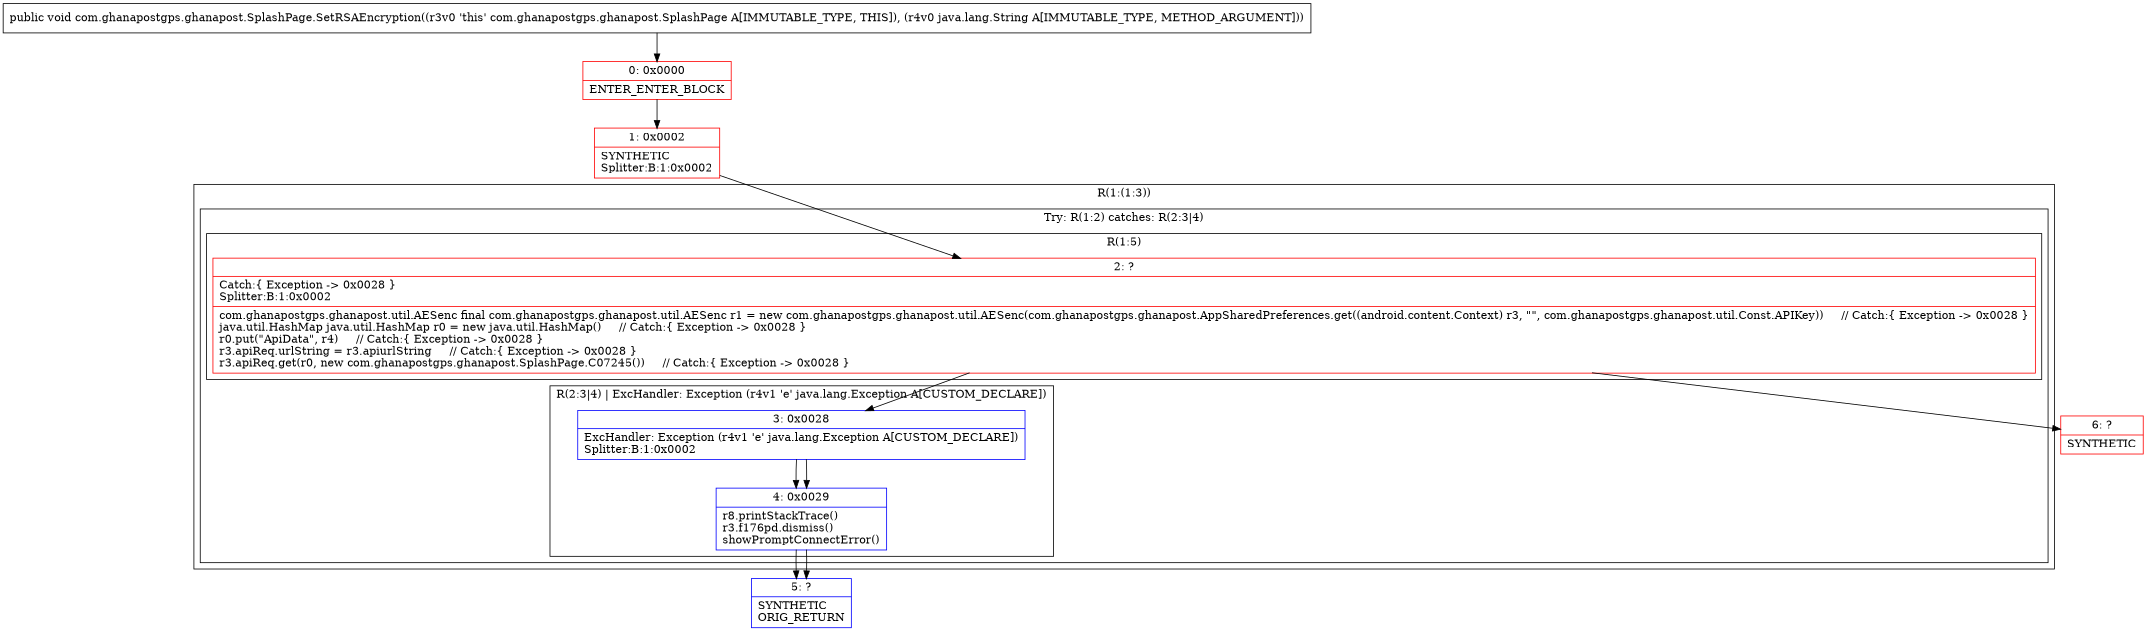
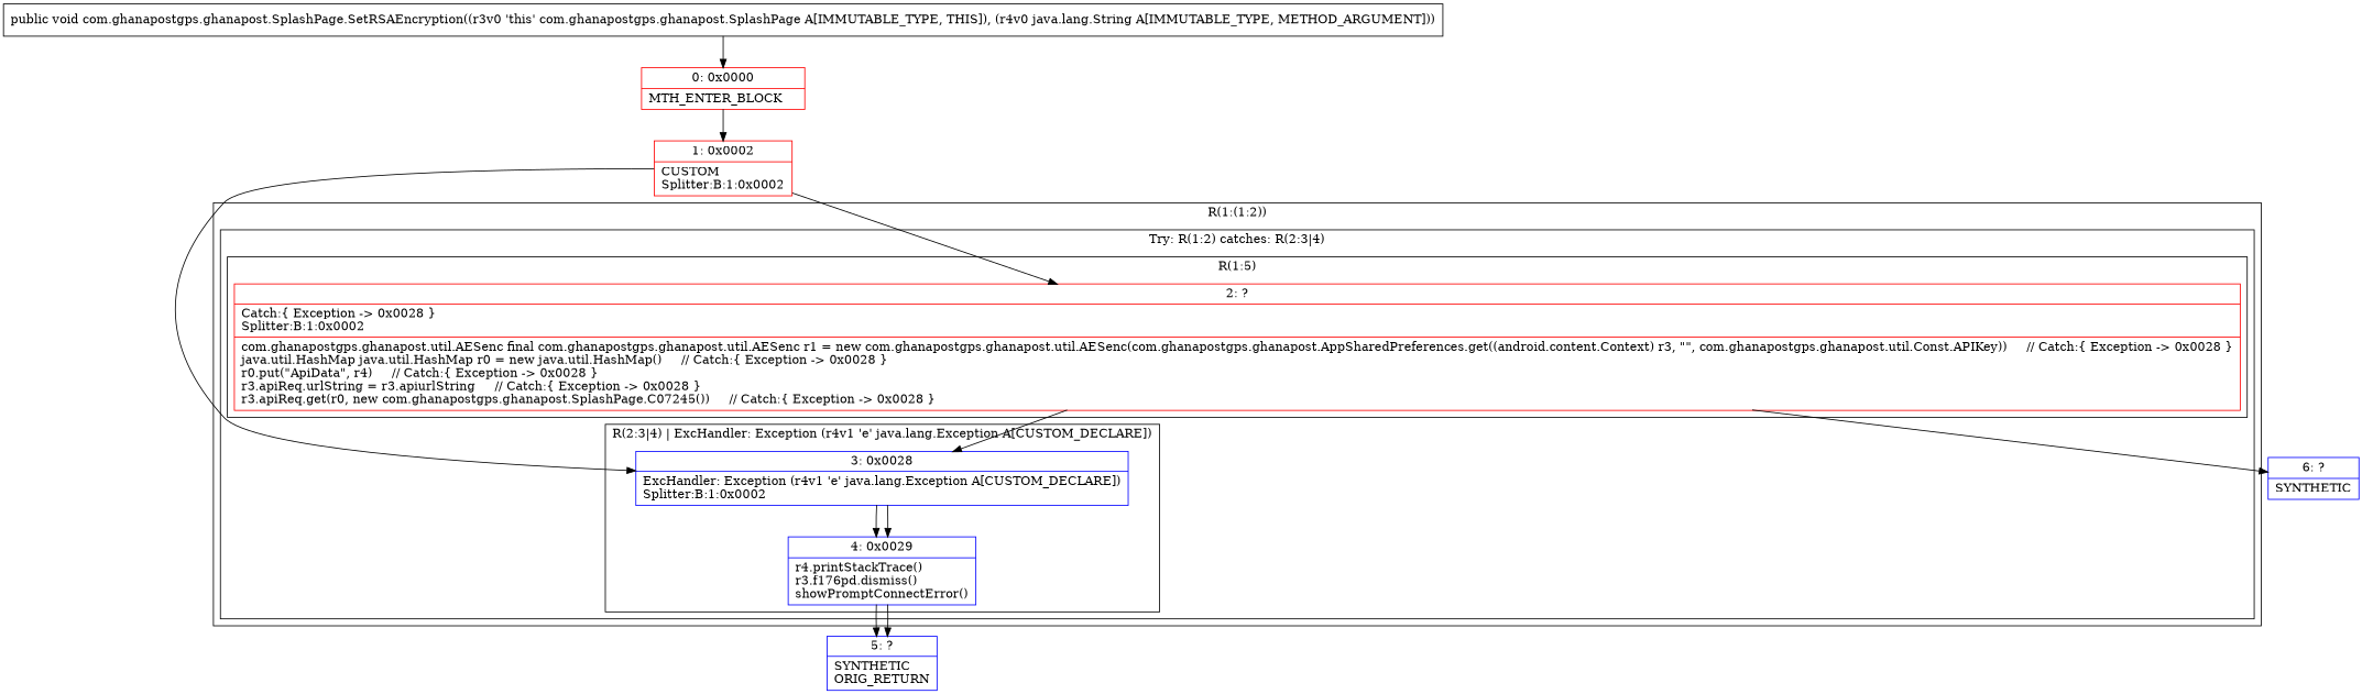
  digraph {
    node [color=red shape=record]
    n1 [label="{2\:\ ?|Catch:\{ Exception \-\> 0x0028 \}\lSplitter:B:1:0x0002\l|com.ghanapostgps.ghanapost.util.AESenc final com.ghanapostgps.ghanapost.util.AESenc r1 = new com.ghanapostgps.ghanapost.util.AESenc(com.ghanapostgps.ghanapost.AppSharedPreferences.get((android.content.Context) r3, \"\", com.ghanapostgps.ghanapost.util.Const.APIKey))     \/\/ Catch:\{ Exception \-\> 0x0028 \}\ljava.util.HashMap java.util.HashMap r0 = new java.util.HashMap()     \/\/ Catch:\{ Exception \-\> 0x0028 \}\lr0.put(\"ApiData\", r4)     \/\/ Catch:\{ Exception \-\> 0x0028 \}\lr3.apiReq.urlString = r3.apiurlString     \/\/ Catch:\{ Exception \-\> 0x0028 \}\lr3.apiReq.get(r0, new com.ghanapostgps.ghanapost.SplashPage.C07245())     \/\/ Catch:\{ Exception \-\> 0x0028 \}\l}"]
    n2 [color=blue label="{3\:\ 0x0028|ExcHandler: Exception (r4v1 'e' java.lang.Exception A[CUSTOM_DECLARE])\lSplitter:B:1:0x0002\l}"]
-   n3 [color=blue label="{4\:\ 0x0029|r8.printStackTrace()\lr3.f176pd.dismiss()\lshowPromptConnectError()\l}"]
-   n4 [label="{6\:\ ?|SYNTHETIC\l}"]
+   n3 [color=blue label="{4\:\ 0x0029|r4.printStackTrace()\lr3.f176pd.dismiss()\lshowPromptConnectError()\l}"]
+   n4 [color=blue label="{6\:\ ?|SYNTHETIC\l}"]
    n5 [color=blue label="{5\:\ ?|SYNTHETIC\lORIG_RETURN\l}"]
-   n6 [label="{0\:\ 0x0000|ENTER_ENTER_BLOCK\l}"]
-   n7 [label="{1\:\ 0x0002|SYNTHETIC\lSplitter:B:1:0x0002\l}"]
+   n6 [label="{0\:\ 0x0000|MTH_ENTER_BLOCK\l}"]
+   n7 [label="{1\:\ 0x0002|CUSTOM\lSplitter:B:1:0x0002\l}"]
    n8 [label="{public void com.ghanapostgps.ghanapost.SplashPage.SetRSAEncryption((r3v0 'this' com.ghanapostgps.ghanapost.SplashPage A[IMMUTABLE_TYPE, THIS]), (r4v0 java.lang.String A[IMMUTABLE_TYPE, METHOD_ARGUMENT])) }" color=""]
    subgraph cluster_1 {
-     label="R(1:(1:3))"
+     label="R(1:(1:2))"
      subgraph cluster_2 {
        label="Try: R(1:2) catches: R(2:3|4)"
        subgraph cluster_3 {
          label="R(1:5)"
          n1
        }
        subgraph cluster_4 {
          label="R(2:3|4) | ExcHandler: Exception (r4v1 'e' java.lang.Exception A[CUSTOM_DECLARE])\l"
          n2
          n3
        }
      }
    }
    subgraph cluster_5 {
      label="R(2:3|4) | ExcHandler: Exception (r4v1 'e' java.lang.Exception A[CUSTOM_DECLARE])\l"
    }
    n1 -> n2
    n1 -> n4
    n2 -> n3
    n2 -> n3
    n3 -> n5
    n3 -> n5
    n6 -> n7
    n7 -> n1
+   n7 -> n2
    n8 -> n6
  }
